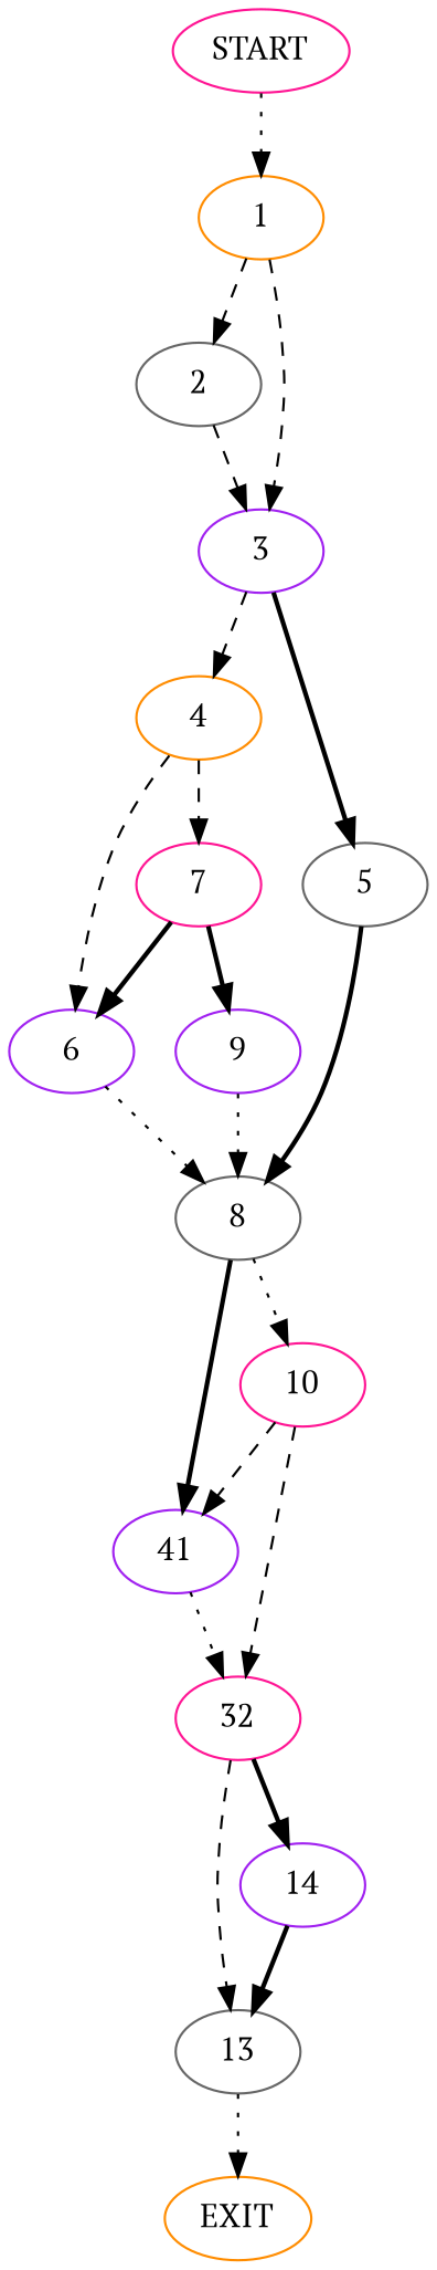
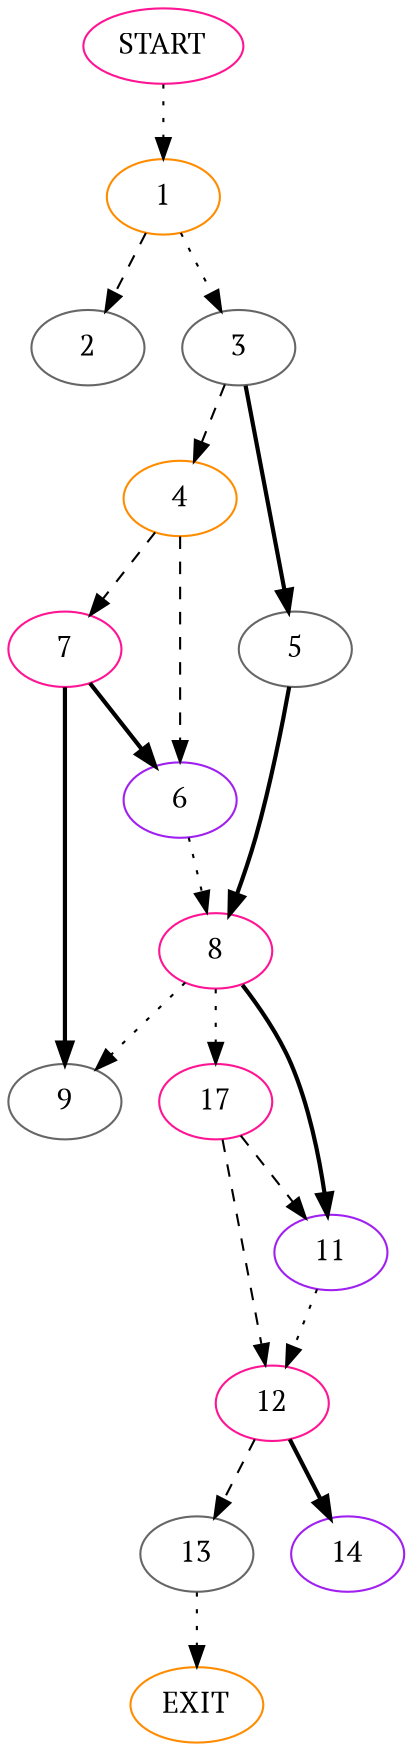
  digraph {
    fontname="PT Serif"
    node [color=deeppink fontname="PT Serif"]
    edge [fontname="PT Serif" style=dashed]
    n1 [label=START]
    1 [color=darkorange]
    2 [color=gray40]
-   3 [color=purple]
+   3 [color=gray40]
    n5 [color=darkorange label=EXIT]
    4 [color=darkorange]
    5 [color=gray40]
    6 [color=purple]
    7
-   8 [color=gray40]
-   9 [color=purple]
-   10
-   11 [color=purple label=41]
-   12 [label=32]
+   8
+   9 [color=gray40]
+   10 [label=17]
+   11 [color=purple]
+   12
    13 [color=gray40]
    14 [color=purple]
    n1 -> 1 [style=dotted]
    1 -> 2
-   1 -> 3
-   2 -> 3
+   1 -> 3 [style=dotted]
    3 -> 4
    3 -> 5 [style=bold]
    4 -> 6
    4 -> 7
    5 -> 8 [style=bold]
    6 -> 8 [style=dotted]
    7 -> 6 [style=bold]
    7 -> 9 [style=bold]
    8 -> 10 [style=dotted]
    8 -> 11 [style=bold]
-   9 -> 8 [style=dotted]
+   8 -> 9 [style=dotted]
    10 -> 11
    10 -> 12
    11 -> 12 [style=dotted]
    12 -> 13
    12 -> 14 [style=bold]
    13 -> n5 [style=dotted]
-   14 -> 13 [style=bold]
  }
